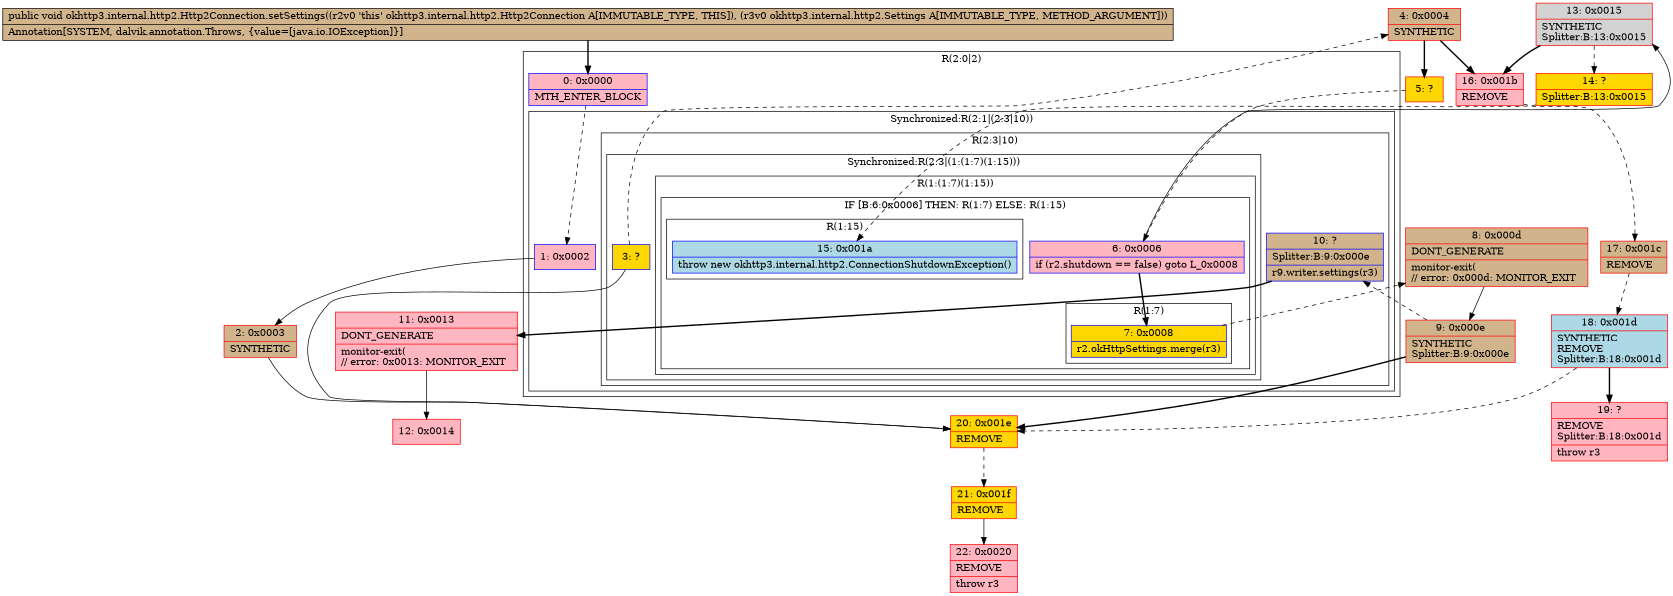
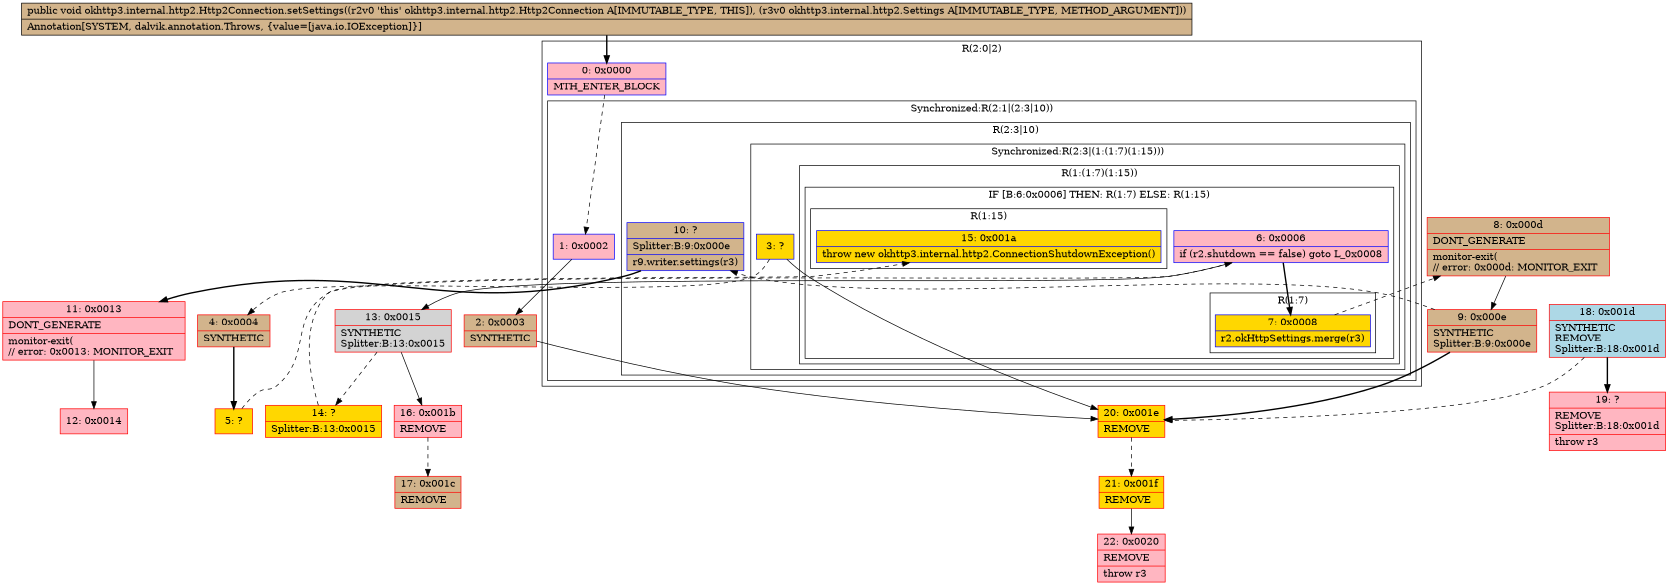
  digraph {
    node [color=red fillcolor=lightpink shape=record style=filled]
    edge [style=dashed]
    n1 [color=blue fillcolor=gold label="{7\:\ 0x0008|r2.okHttpSettings.merge(r3)\l}"]
-   n2 [color=blue fillcolor=lightblue label="{15\:\ 0x001a|throw new okhttp3.internal.http2.ConnectionShutdownException()\l}"]
+   n2 [color=blue fillcolor=gold label="{15\:\ 0x001a|throw new okhttp3.internal.http2.ConnectionShutdownException()\l}"]
    n3 [color=blue label="{6\:\ 0x0006|if (r2.shutdown == false) goto L_0x0008\l}"]
    n4 [color=blue fillcolor=gold label="{3\:\ ?}"]
    n5 [color=blue fillcolor=tan label="{10\:\ ?|Splitter:B:9:0x000e\l|r9.writer.settings(r3)\l}"]
    n6 [color=blue label="{1\:\ 0x0002}"]
    n7 [color=blue label="{0\:\ 0x0000|MTH_ENTER_BLOCK\l}"]
    n8 [fillcolor=tan label="{8\:\ 0x000d|DONT_GENERATE\l|monitor\-exit(\l\/\/ error: 0x000d: MONITOR_EXIT  \l}"]
    n9 [fillcolor=lightgrey label="{13\:\ 0x0015|SYNTHETIC\lSplitter:B:13:0x0015\l}"]
    n10 [fillcolor=tan label="{4\:\ 0x0004|SYNTHETIC\l}"]
    n11 [fillcolor=gold label="{20\:\ 0x001e|REMOVE\l}"]
    n12 [label="{11\:\ 0x0013|DONT_GENERATE\l|monitor\-exit(\l\/\/ error: 0x0013: MONITOR_EXIT  \l}"]
    n13 [fillcolor=tan label="{2\:\ 0x0003|SYNTHETIC\l}"]
    n14 [fillcolor=gold label="{5\:\ ?}"]
    n15 [label="{16\:\ 0x001b|REMOVE\l}"]
    n16 [fillcolor=gold label="{21\:\ 0x001f|REMOVE\l}"]
    n17 [fillcolor=gold label="{14\:\ ?|Splitter:B:13:0x0015\l}"]
    n18 [fillcolor=tan label="{9\:\ 0x000e|SYNTHETIC\lSplitter:B:9:0x000e\l}"]
    n19 [label="{12\:\ 0x0014}"]
    n20 [fillcolor=tan label="{17\:\ 0x001c|REMOVE\l}"]
    n21 [fillcolor=lightblue label="{18\:\ 0x001d|SYNTHETIC\lREMOVE\lSplitter:B:18:0x001d\l}"]
    n22 [label="{19\:\ ?|REMOVE\lSplitter:B:18:0x001d\l|throw r3\l}"]
    n23 [label="{22\:\ 0x0020|REMOVE\l|throw r3\l}"]
    n24 [fillcolor=tan label="{public void okhttp3.internal.http2.Http2Connection.setSettings((r2v0 'this' okhttp3.internal.http2.Http2Connection A[IMMUTABLE_TYPE, THIS]), (r3v0 okhttp3.internal.http2.Settings A[IMMUTABLE_TYPE, METHOD_ARGUMENT]))  | Annotation[SYSTEM, dalvik.annotation.Throws, \{value=[java.io.IOException]\}]\l}" color=""]
    subgraph cluster_1 {
      label="R(2:0|2)"
      n7
      subgraph cluster_2 {
        label="Synchronized:R(2:1|(2:3|10))"
        n6
        subgraph cluster_3 {
          label="R(2:3|10)"
          n5
          subgraph cluster_4 {
            label="Synchronized:R(2:3|(1:(1:7)(1:15)))"
            n4
            subgraph cluster_5 {
              label="R(1:(1:7)(1:15))"
              subgraph cluster_6 {
                label="IF [B:6:0x0006] THEN: R(1:7) ELSE: R(1:15)"
                n3
                subgraph cluster_7 {
                  label="R(1:7)"
                  n1
                }
                subgraph cluster_8 {
                  label="R(1:15)"
                  n2
                }
              }
            }
          }
        }
      }
    }
    n1 -> n8
    n3 -> n1 [style=bold]
    n3 -> n9 [style=solid]
    n4 -> n10
    n4 -> n11 [style=solid]
    n5 -> n12 [style=bold]
    n6 -> n13 [style=solid]
    n7 -> n6
    n8 -> n18 [style=solid]
-   n9 -> n15 [style=bold]
+   n9 -> n15 [style=solid]
    n9 -> n17
    n10 -> n14 [style=bold]
-   n10 -> n15 [style=bold]
    n11 -> n16
    n12 -> n19 [style=solid]
    n13 -> n11 [style=solid]
    n14 -> n3
    n15 -> n20
    n16 -> n23 [style=solid]
    n17 -> n2
    n18 -> n5
    n18 -> n11 [style=bold]
-   n20 -> n21
    n21 -> n11
    n21 -> n22 [style=bold]
    n24 -> n7 [style=bold]
  }
